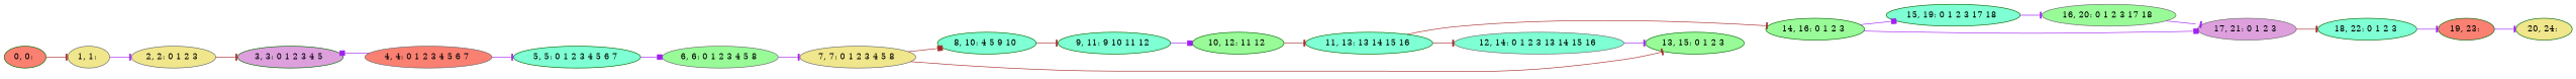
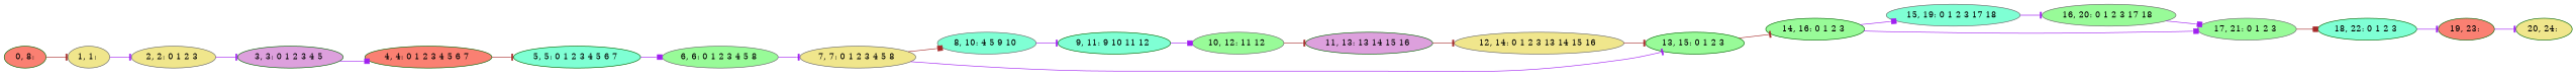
  digraph {
    rankdir=LR
    node [color=darkgreen fillcolor=aquamarine style=filled]
    edge [arrowhead=tee color=purple]
-   n1 [fillcolor=salmon label="0, 0: "]
+   n1 [fillcolor=salmon label="0, 8:"]
    n2 [color=gray40 fillcolor=khaki label="1, 1: "]
    n3 [color=gray40 fillcolor=khaki label="2, 2: 0 1 2 3 "]
    n4 [fillcolor=plum label="3, 3: 0 1 2 3 4 5 "]
-   n5 [color=gray40 fillcolor=salmon label="4, 4: 0 1 2 3 4 5 6 7 "]
+   n5 [fillcolor=salmon label="4, 4: 0 1 2 3 4 5 6 7 "]
    n6 [label="5, 5: 0 1 2 3 4 5 6 7 "]
    n7 [color=gray40 fillcolor=palegreen label="6, 6: 0 1 2 3 4 5 8 "]
    n8 [color=gray40 fillcolor=khaki label="7, 7: 0 1 2 3 4 5 8 "]
-   n9 [label="8, 10: 4 5 9 10 "]
+   n9 [color=gray40 label="8, 10: 4 5 9 10 "]
    n10 [fillcolor=palegreen label="13, 15: 0 1 2 3 "]
    n11 [label="9, 11: 9 10 11 12 "]
    n12 [fillcolor=palegreen label="14, 16: 0 1 2 3 "]
-   n13 [fillcolor=palegreen label="10, 12: 11 12 "]
-   n14 [label="11, 13: 13 14 15 16 "]
-   n15 [color=gray40 label="12, 14: 0 1 2 3 13 14 15 16 "]
-   n16 [label="15, 19: 0 1 2 3 17 18 "]
-   n17 [color=gray40 fillcolor=plum label="17, 21: 0 1 2 3 "]
+   n13 [color=gray40 fillcolor=palegreen label="10, 12: 11 12 "]
+   n14 [fillcolor=plum label="11, 13: 13 14 15 16 "]
+   n15 [color=gray40 fillcolor=khaki label="12, 14: 0 1 2 3 13 14 15 16 "]
+   n16 [color=gray40 label="15, 19: 0 1 2 3 17 18 "]
+   n17 [color=gray40 fillcolor=palegreen label="17, 21: 0 1 2 3 "]
    n18 [color=gray40 fillcolor=palegreen label="16, 20: 0 1 2 3 17 18 "]
    n19 [label="18, 22: 0 1 2 3 "]
    n20 [fillcolor=salmon label="19, 23: "]
    n21 [fillcolor=khaki label="20, 24: "]
    n1 -> n2 [color=brown]
    n2 -> n3
-   n3 -> n4 [color=brown]
-   n5 -> n4 [arrowhead=box]
-   n5 -> n6
+   n3 -> n4
+   n4 -> n5 [arrowhead=box]
+   n5 -> n6 [color=brown]
    n6 -> n7 [arrowhead=box]
    n7 -> n8
    n8 -> n9 [arrowhead=box color=brown]
-   n8 -> n10 [color=brown]
-   n9 -> n11 [color=brown]
-   n14 -> n12 [color=brown]
+   n8 -> n10
+   n9 -> n11
+   n10 -> n12 [color=brown]
    n11 -> n13 [arrowhead=box]
    n12 -> n16 [arrowhead=box]
    n12 -> n17 [arrowhead=box]
    n13 -> n14 [color=brown]
    n14 -> n15 [color=brown]
-   n15 -> n10
+   n15 -> n10 [color=brown]
    n16 -> n18
-   n17 -> n19 [color=brown]
-   n18 -> n17
+   n17 -> n19 [arrowhead=box color=brown]
+   n18 -> n17 [arrowhead=box]
    n19 -> n20
    n20 -> n21
  }
